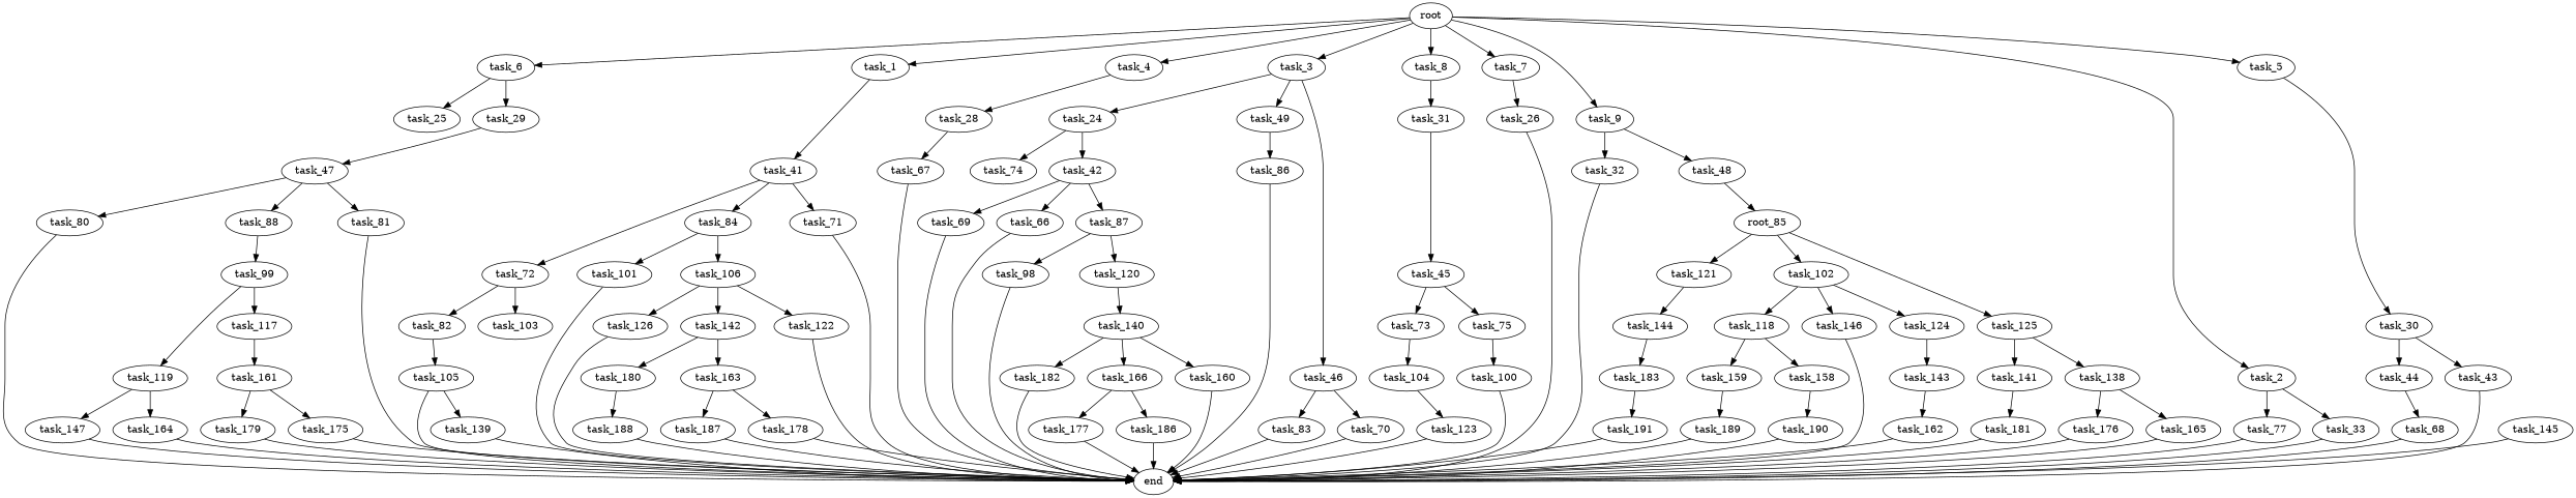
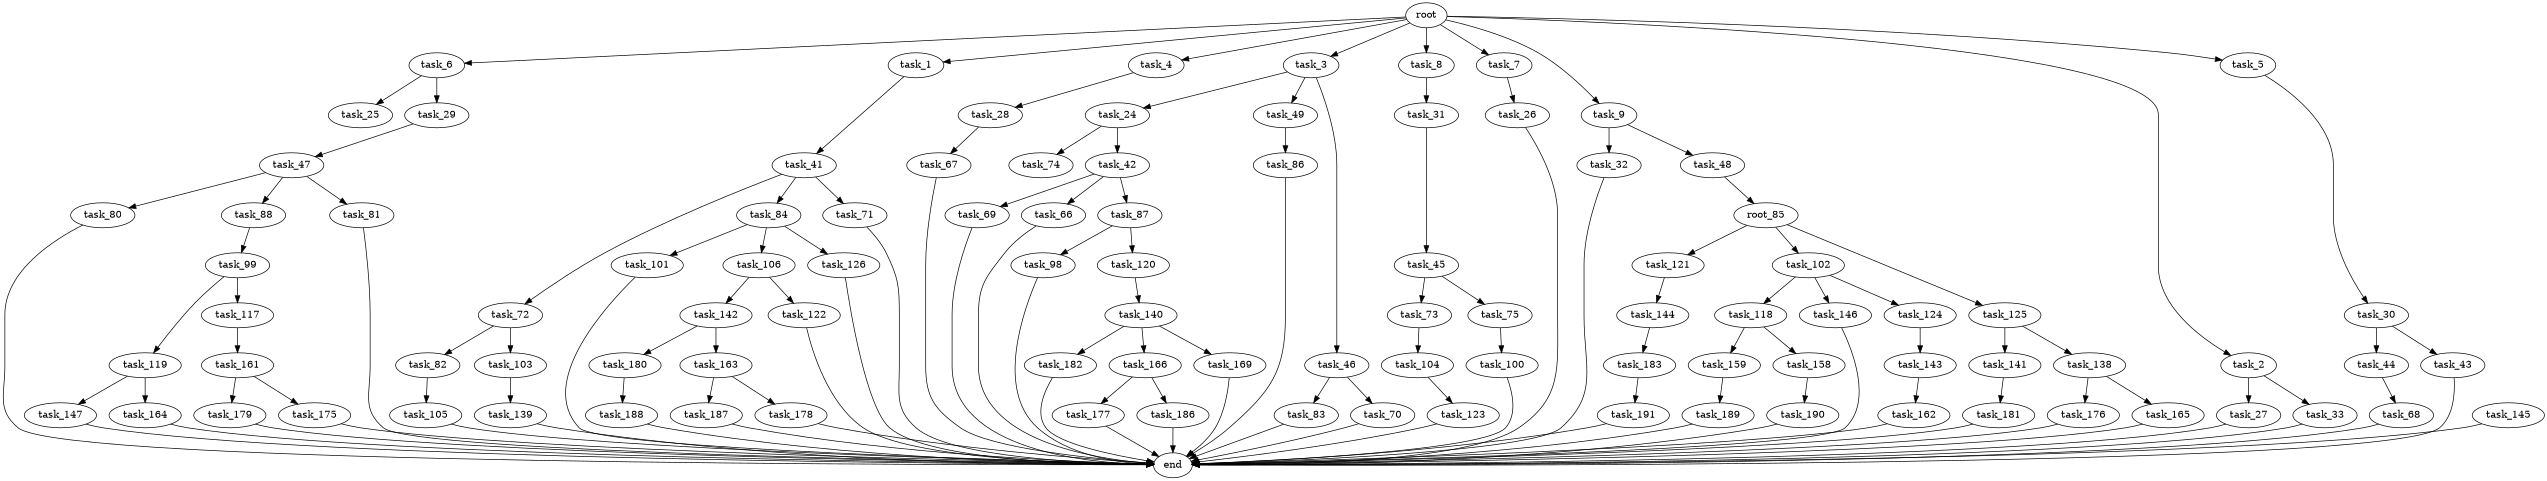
  digraph {
    task_6
    task_25
    task_29
    task_47
    task_45
    task_73
    task_75
    task_104
    task_100
    task_187
    end
    task_123
    task_44
    task_68
    task_26
    task_1
    task_41
    task_72
    task_84
    task_71
    task_82
    task_105
    task_159
    task_189
    task_119
    task_147
    task_164
    task_190
    task_83
    task_103
    task_139
    root
    task_4
    task_3
    task_8
    task_7
    task_9
    task_2
    task_5
    task_28
    task_24
    task_49
    task_46
    task_31
    task_32
    task_48
-   task_27 [label=task_77]
+   task_27
    task_33
    task_30
    task_178
    task_176
    task_179
    task_144
    task_183
    task_191
    task_101
    task_106
    task_126
    task_142
    task_122
    task_67
    task_74
    task_42
    task_86
    task_70
    task_98
    n67 [label=root_85]
    task_121
    task_102
    task_125
    task_118
    task_146
    task_124
    task_141
    task_138
    task_182
    task_120
    task_140
    task_166
-   task_160
+   task_160 [label=task_169]
    task_177
    task_186
    task_80
    task_69
    task_66
    task_87
    task_161
    task_175
    task_145
    task_88
    task_99
    task_117
    task_188
    task_180
    task_163
    task_181
    task_162
    task_143
    task_158
    task_81
    task_43
    task_165
    task_6 -> task_25
    task_6 -> task_29
    task_29 -> task_47
    task_47 -> task_80
    task_47 -> task_88
    task_47 -> task_81
    task_45 -> task_73
    task_45 -> task_75
    task_73 -> task_104
    task_75 -> task_100
    task_104 -> task_123
    task_100 -> end
    task_187 -> end
    task_123 -> end
    task_44 -> task_68
    task_68 -> end
    task_26 -> end
    task_1 -> task_41
    task_41 -> task_72
    task_41 -> task_84
    task_41 -> task_71
    task_72 -> task_82
    task_72 -> task_103
    task_84 -> task_101
    task_84 -> task_106
    task_71 -> end
    task_82 -> task_105
    task_105 -> end
    task_159 -> task_189
    task_189 -> end
    task_119 -> task_147
    task_119 -> task_164
    task_147 -> end
    task_164 -> end
    task_190 -> end
    task_83 -> end
-   task_105 -> task_139
+   task_103 -> task_139
    task_139 -> end
    root -> task_6
    root -> task_1
    root -> task_4
    root -> task_3
    root -> task_8
    root -> task_7
    root -> task_9
    root -> task_2
    root -> task_5
    task_4 -> task_28
    task_3 -> task_24
    task_3 -> task_49
    task_3 -> task_46
    task_8 -> task_31
    task_7 -> task_26
    task_9 -> task_32
    task_9 -> task_48
    task_2 -> task_27
    task_2 -> task_33
    task_5 -> task_30
    task_28 -> task_67
    task_24 -> task_74
    task_24 -> task_42
    task_49 -> task_86
    task_46 -> task_83
    task_46 -> task_70
    task_31 -> task_45
    task_32 -> end
    task_48 -> n67
    task_27 -> end
    task_33 -> end
    task_30 -> task_44
    task_30 -> task_43
    task_178 -> end
    task_176 -> end
    task_179 -> end
    task_144 -> task_183
    task_183 -> task_191
    task_191 -> end
    task_101 -> end
-   task_106 -> task_126
+   task_84 -> task_126
    task_106 -> task_142
    task_106 -> task_122
    task_126 -> end
    task_142 -> task_180
    task_142 -> task_163
    task_122 -> end
    task_67 -> end
    task_42 -> task_69
    task_42 -> task_66
    task_42 -> task_87
    task_86 -> end
    task_70 -> end
    task_98 -> end
    n67 -> task_121
    n67 -> task_102
    n67 -> task_125
    task_121 -> task_144
    task_102 -> task_118
    task_102 -> task_146
    task_102 -> task_124
    task_125 -> task_141
    task_125 -> task_138
    task_118 -> task_159
    task_118 -> task_158
    task_146 -> end
    task_124 -> task_143
    task_141 -> task_181
    task_138 -> task_176
    task_138 -> task_165
    task_182 -> end
    task_120 -> task_140
    task_140 -> task_182
    task_140 -> task_166
    task_140 -> task_160
    task_166 -> task_177
    task_166 -> task_186
    task_160 -> end
    task_177 -> end
    task_186 -> end
    task_80 -> end
    task_69 -> end
    task_66 -> end
    task_87 -> task_98
    task_87 -> task_120
    task_161 -> task_179
    task_161 -> task_175
    task_175 -> end
    task_145 -> end
    task_88 -> task_99
    task_99 -> task_119
    task_99 -> task_117
    task_117 -> task_161
    task_188 -> end
    task_180 -> task_188
    task_163 -> task_187
    task_163 -> task_178
    task_181 -> end
    task_162 -> end
    task_143 -> task_162
    task_158 -> task_190
    task_81 -> end
    task_43 -> end
    task_165 -> end
  }
